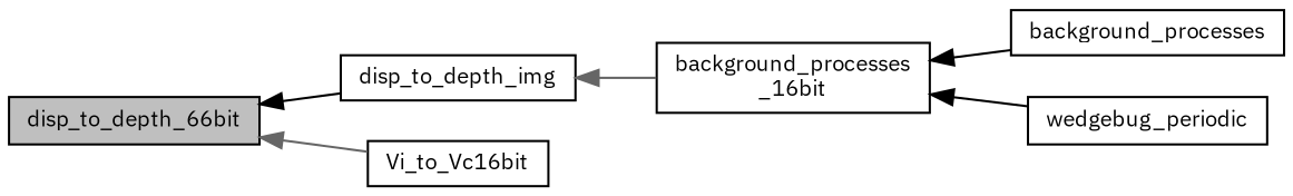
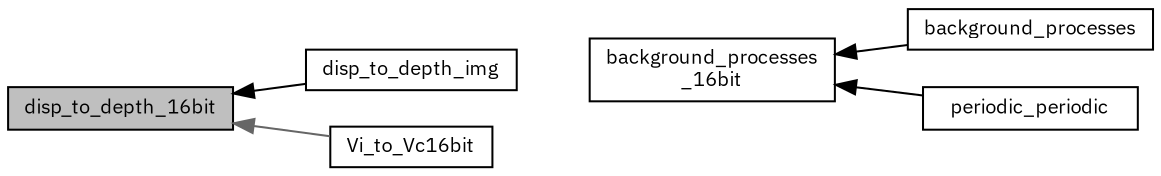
  digraph {
    fontname="IBM Plex Sans"
    rankdir=LR
    node [color=black fillcolor=white fontname="IBM Plex Sans" fontsize=10 shape=record style=filled]
    edge [color=black dir=back fontname="IBM Plex Sans" fontsize=10 labelfontname=FreeSans labelfontsize=10 style=solid]
-   n1 [fillcolor=grey75 fontcolor=black height=0.2 label=disp_to_depth_66bit width=0.4]
+   n1 [fillcolor=grey75 fontcolor=black height=0.2 label=disp_to_depth_16bit width=0.4]
    n2 [height=0.2 label=disp_to_depth_img width=0.4]
    n3 [height=0.2 label=Vi_to_Vc16bit width=0.4]
    n4 [height=0.2 label="background_processes\l_16bit" width=0.4]
    n5 [height=0.2 label=background_processes width=0.4]
-   n6 [height=0.2 label=wedgebug_periodic width=0.4]
+   n6 [height=0.2 label=periodic_periodic width=0.4]
    n1 -> n2
    n1 -> n3 [color=gray40]
-   n2 -> n4 [color=gray40]
    n4 -> n5
    n4 -> n6
  }
